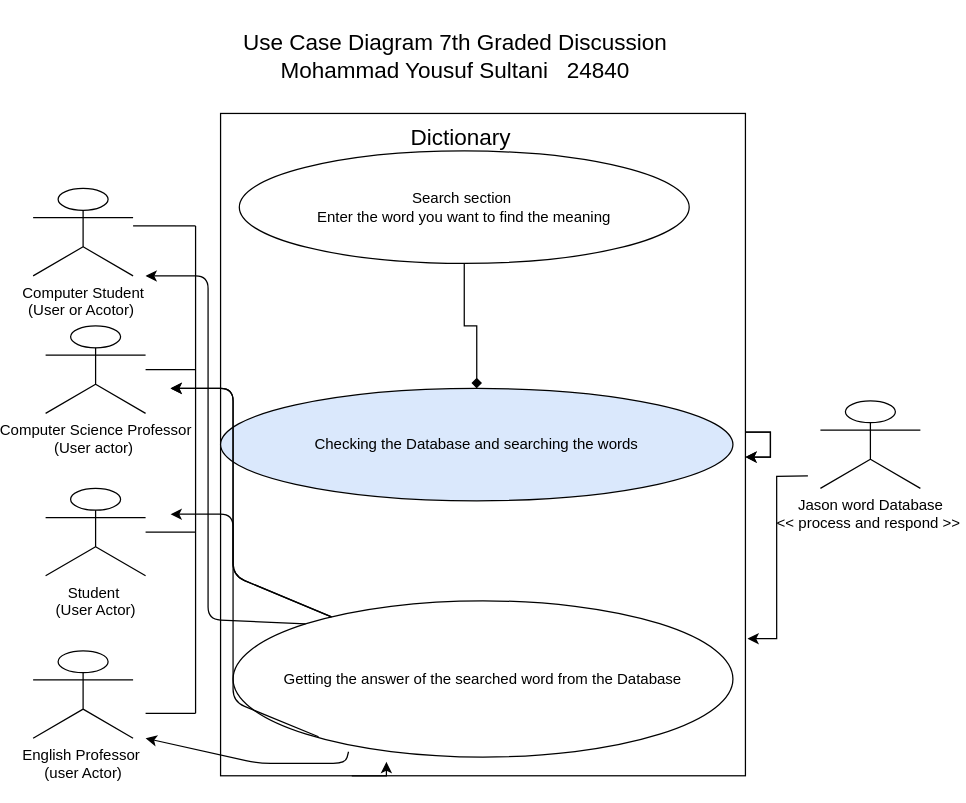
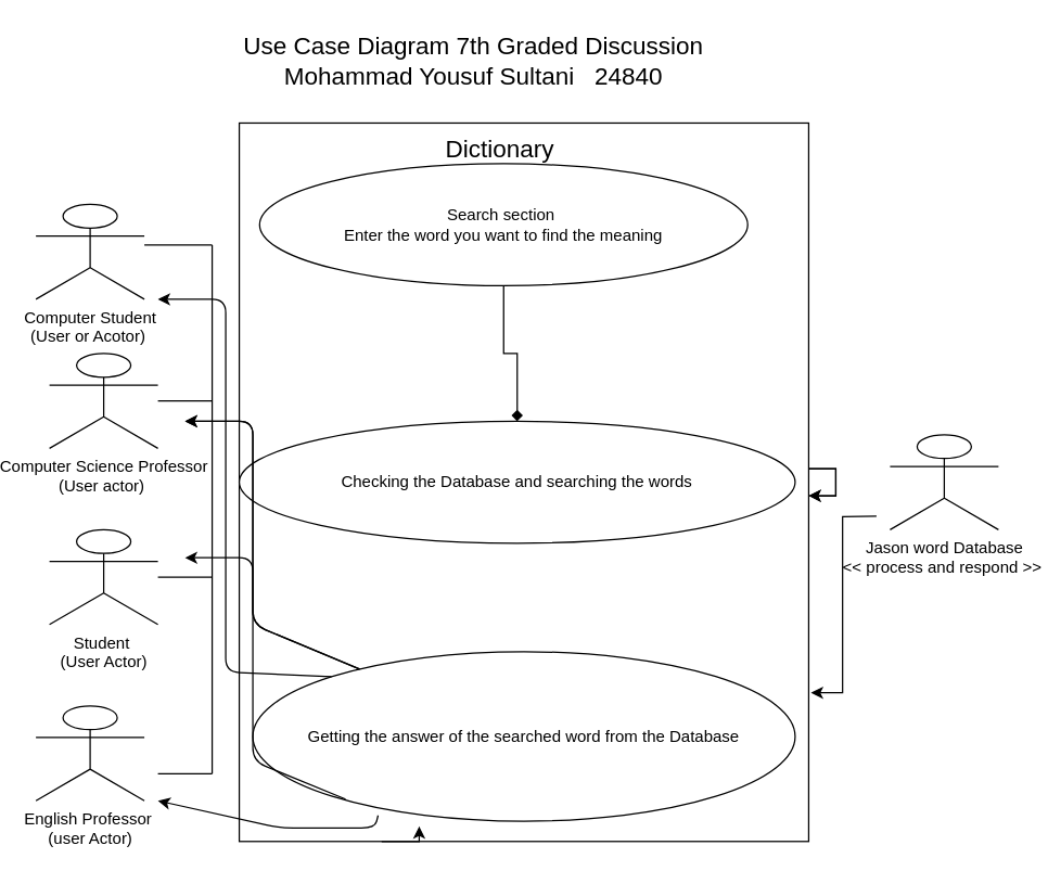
  <mxCell id="0" />
  <mxCell id="1" parent="0" />
  <mxCell id="2" value="" style="rounded=0;whiteSpace=wrap;html=1;" parent="1" vertex="1"><mxGeometry x="170" y="90" width="420" height="530" as="geometry" /></mxCell>
  <mxCell id="3" value="Computer Student&lt;br&gt;(User or Acotor)&amp;nbsp;" style="shape=umlActor;verticalLabelPosition=bottom;verticalAlign=top;html=1;outlineConnect=0;" parent="1" vertex="1"><mxGeometry x="20" y="150" width="80" height="70" as="geometry" /></mxCell>
  <mxCell id="4" value="" style="edgeStyle=orthogonalEdgeStyle;rounded=0;orthogonalLoop=1;jettySize=auto;html=1;fontSize=18;endArrow=diamond;" edge="1" parent="1" source="5" target="6"><mxGeometry relative="1" as="geometry"><mxPoint x="745" y="165" as="targetPoint" /></mxGeometry></mxCell>
  <mxCell id="5" value="Search section&amp;nbsp;&lt;br&gt;Enter the word you want to find the meaning" style="ellipse;whiteSpace=wrap;html=1;" parent="1" vertex="1"><mxGeometry x="185" y="120" width="360" height="90" as="geometry" /></mxCell>
- <mxCell id="6" value="Checking the Database and searching the words" style="ellipse;whiteSpace=wrap;html=1;fillColor=#dae8fc;" parent="1" vertex="1"><mxGeometry x="170" y="310" width="410" height="90" as="geometry" /></mxCell>
+ <mxCell id="6" value="Checking the Database and searching the words" style="ellipse;whiteSpace=wrap;html=1;" parent="1" vertex="1"><mxGeometry x="170" y="310" width="410" height="90" as="geometry" /></mxCell>
  <mxCell id="7" value="Getting the answer of the searched word from the Database" style="ellipse;whiteSpace=wrap;html=1;" parent="1" vertex="1"><mxGeometry x="180" y="480" width="400" height="125" as="geometry" /></mxCell>
  <mxCell id="8" value="Computer Science Professor&lt;br&gt;(User actor)&amp;nbsp;" style="shape=umlActor;verticalLabelPosition=bottom;verticalAlign=top;html=1;outlineConnect=0;" parent="1" vertex="1"><mxGeometry x="30" y="260" width="80" height="70" as="geometry" /></mxCell>
  <mxCell id="9" value="Student&amp;nbsp;&lt;br&gt;(User Actor)" style="shape=umlActor;verticalLabelPosition=bottom;verticalAlign=top;html=1;outlineConnect=0;" parent="1" vertex="1"><mxGeometry x="30" y="390" width="80" height="70" as="geometry" /></mxCell>
  <mxCell id="10" value="" style="edgeStyle=orthogonalEdgeStyle;rounded=0;orthogonalLoop=1;jettySize=auto;html=1;fontSize=18;entryX=1.004;entryY=0.793;entryDx=0;entryDy=0;entryPerimeter=0;" edge="1" parent="1" target="2"><mxGeometry relative="1" as="geometry"><mxPoint x="640" y="380" as="sourcePoint" /><mxPoint x="690" y="465" as="targetPoint" /></mxGeometry></mxCell>
  <mxCell id="11" value="Jason word Database&lt;br&gt;&amp;lt;&amp;lt; process and respond &amp;gt;&amp;gt;&amp;nbsp;" style="shape=umlActor;verticalLabelPosition=bottom;verticalAlign=top;html=1;outlineConnect=0;" parent="1" vertex="1"><mxGeometry x="650" y="320" width="80" height="70" as="geometry" /></mxCell>
  <mxCell id="12" value="English Professor&amp;nbsp;&lt;br&gt;(user Actor)" style="shape=umlActor;verticalLabelPosition=bottom;verticalAlign=top;html=1;outlineConnect=0;" parent="1" vertex="1"><mxGeometry x="20" y="520" width="80" height="70" as="geometry" /></mxCell>
  <mxCell id="13" style="edgeStyle=orthogonalEdgeStyle;rounded=0;orthogonalLoop=1;jettySize=auto;html=1;exitX=0.25;exitY=1;exitDx=0;exitDy=0;entryX=0.316;entryY=0.979;entryDx=0;entryDy=0;entryPerimeter=0;" parent="1" source="2" target="2" edge="1"><mxGeometry relative="1" as="geometry" /></mxCell>
  <mxCell id="14" value="Dictionary&amp;nbsp;" style="text;html=1;strokeColor=none;fillColor=none;align=center;verticalAlign=middle;whiteSpace=wrap;rounded=0;fontSize=18;" parent="1" vertex="1"><mxGeometry x="300" y="90" width="130" height="40" as="geometry" /></mxCell>
- <mxCell id="15" value="Use Case Diagram 7th Graded Discussion&amp;nbsp;&lt;br&gt;Mohammad Yousuf Sultani&amp;nbsp; &amp;nbsp;24840&amp;nbsp;" style="text;html=1;align=center;verticalAlign=middle;resizable=0;points=[];autosize=1;fontSize=18;" vertex="1" parent="1"><mxGeometry x="180" y="20" width="360" height="50" as="geometry" /></mxCell>
+ <mxCell id="15" value="Use Case Diagram 7th Graded Discussion&amp;nbsp;&lt;br&gt;Mohammad Yousuf Sultani&amp;nbsp; &amp;nbsp;24840&amp;nbsp;" style="text;html=1;align=center;verticalAlign=middle;resizable=0;points=[];autosize=1;fontSize=18;" vertex="1" parent="1"><mxGeometry x="165" width="360" height="50" as="geometry" y="20" /></mxCell>
  <mxCell id="16" style="edgeStyle=orthogonalEdgeStyle;rounded=0;orthogonalLoop=1;jettySize=auto;html=1;fontSize=18;" edge="1" parent="1" source="2" target="2"><mxGeometry relative="1" as="geometry" /></mxCell>
  <mxCell id="17" style="edgeStyle=orthogonalEdgeStyle;rounded=0;orthogonalLoop=1;jettySize=auto;html=1;fontSize=18;" edge="1" parent="1" source="2" target="2"><mxGeometry relative="1" as="geometry" /></mxCell>
  <mxCell id="18" value="" style="endArrow=none;html=1;fontSize=18;" edge="1" parent="1"><mxGeometry width="50" height="50" relative="1" as="geometry"><mxPoint x="100" y="180" as="sourcePoint" /><mxPoint x="150" y="180" as="targetPoint" /></mxGeometry></mxCell>
  <mxCell id="19" value="" style="endArrow=none;html=1;fontSize=18;" edge="1" parent="1"><mxGeometry width="50" height="50" relative="1" as="geometry"><mxPoint x="150" y="570" as="sourcePoint" /><mxPoint x="150" y="180" as="targetPoint" /><Array as="points" /></mxGeometry></mxCell>
  <mxCell id="20" value="" style="endArrow=none;html=1;fontSize=18;" edge="1" parent="1"><mxGeometry width="50" height="50" relative="1" as="geometry"><mxPoint x="150" y="570" as="sourcePoint" /><mxPoint x="110" y="570" as="targetPoint" /></mxGeometry></mxCell>
  <mxCell id="21" value="" style="endArrow=none;html=1;fontSize=18;" edge="1" parent="1" source="9"><mxGeometry width="50" height="50" relative="1" as="geometry"><mxPoint x="340" y="390" as="sourcePoint" /><mxPoint x="150" y="425" as="targetPoint" /><Array as="points" /></mxGeometry></mxCell>
  <mxCell id="22" value="" style="endArrow=none;html=1;fontSize=18;" edge="1" parent="1" source="8"><mxGeometry width="50" height="50" relative="1" as="geometry"><mxPoint x="110" y="425" as="sourcePoint" /><mxPoint x="150" y="295" as="targetPoint" /><Array as="points" /></mxGeometry></mxCell>
  <mxCell id="23" value="" style="endArrow=classic;html=1;fontSize=18;exitX=0;exitY=0;exitDx=0;exitDy=0;" edge="1" parent="1" source="7"><mxGeometry width="50" height="50" relative="1" as="geometry"><mxPoint x="160" y="550" as="sourcePoint" /><mxPoint x="110" y="220" as="targetPoint" /><Array as="points"><mxPoint x="160" y="495" /><mxPoint x="160" y="460" /><mxPoint x="160" y="220" /></Array></mxGeometry></mxCell>
  <mxCell id="24" value="" style="endArrow=classic;html=1;fontSize=18;" edge="1" parent="1" source="7"><mxGeometry width="50" height="50" relative="1" as="geometry"><mxPoint x="340" y="460" as="sourcePoint" /><mxPoint x="130" y="310" as="targetPoint" /><Array as="points"><mxPoint x="180" y="460" /><mxPoint x="180" y="310" /></Array></mxGeometry></mxCell>
  <mxCell id="25" value="" style="endArrow=classic;html=1;fontSize=18;" edge="1" parent="1" source="7"><mxGeometry width="50" height="50" relative="1" as="geometry"><mxPoint x="263.752" y="489.313" as="sourcePoint" /><mxPoint x="130" y="310" as="targetPoint" /><Array as="points"><mxPoint x="180" y="460" /><mxPoint x="180" y="310" /></Array></mxGeometry></mxCell>
  <mxCell id="26" value="" style="endArrow=classic;html=1;fontSize=18;exitX=0.171;exitY=0.87;exitDx=0;exitDy=0;exitPerimeter=0;" edge="1" parent="1" source="7"><mxGeometry width="50" height="50" relative="1" as="geometry"><mxPoint x="263.752" y="590.003" as="sourcePoint" /><mxPoint x="130" y="410.69" as="targetPoint" /><Array as="points"><mxPoint x="180" y="560.69" /><mxPoint x="180" y="410.69" /></Array></mxGeometry></mxCell>
  <mxCell id="27" value="" style="endArrow=classic;html=1;fontSize=18;exitX=0.231;exitY=0.966;exitDx=0;exitDy=0;exitPerimeter=0;" edge="1" parent="1" source="7"><mxGeometry width="50" height="50" relative="1" as="geometry"><mxPoint x="223.752" y="619.313" as="sourcePoint" /><mxPoint x="110" y="590" as="targetPoint" /><Array as="points"><mxPoint x="270" y="610" /><mxPoint x="200" y="610" /></Array></mxGeometry></mxCell>
